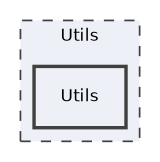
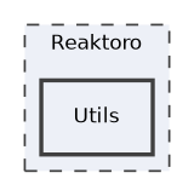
  digraph {
    compound=true
    n1 [color=grey25 fillcolor="#edf0f7" fontname=Helvetica fontsize=10 label=Utils shape=box style="filled,bold,"]
    subgraph cluster_1 {
      bgcolor="#edf0f7"
      fontname=Helvetica
      fontsize=10
-     label=Utils
+     label=Reaktoro
      pencolor=grey25
      style="filled,dashed,"
      n1
    }
  }
